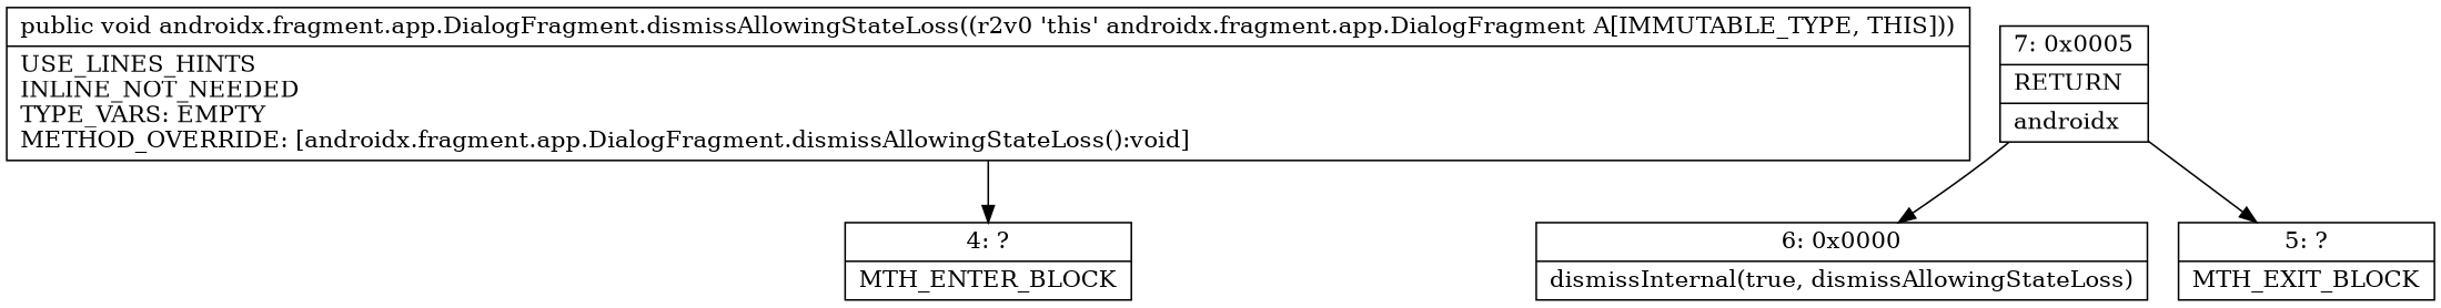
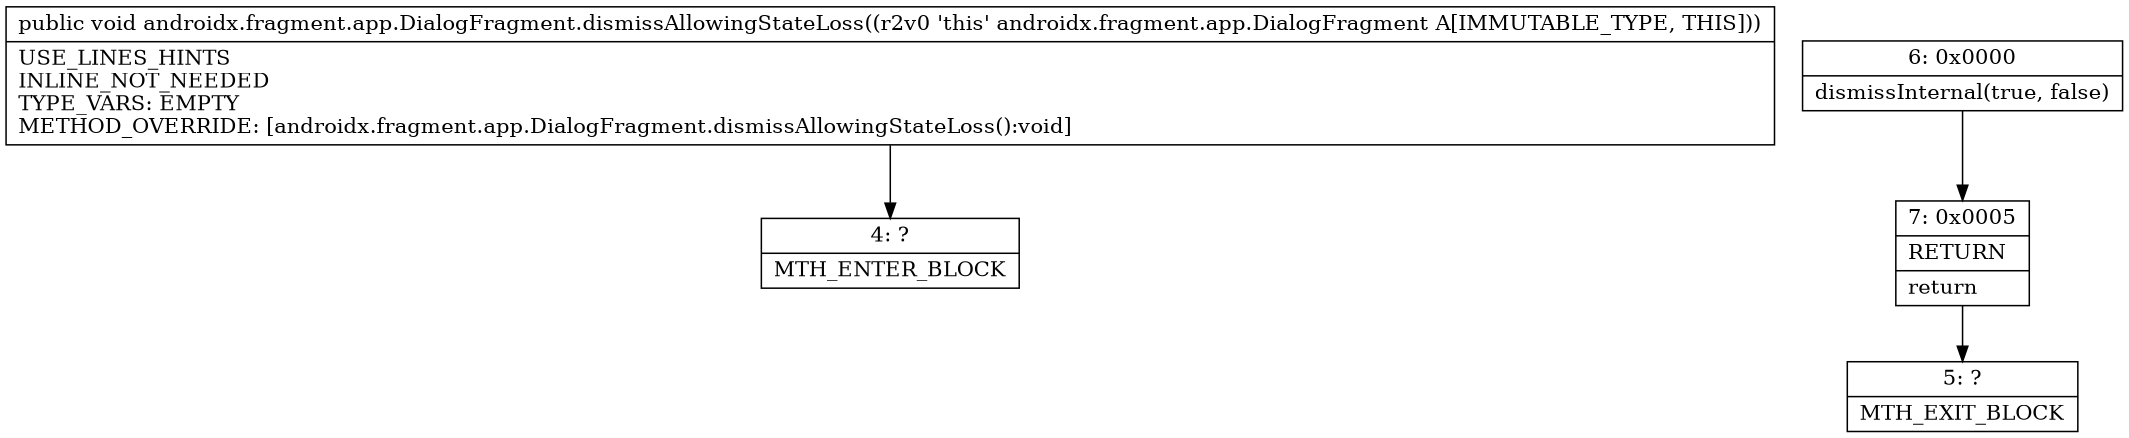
  digraph {
    node [shape=record]
    n1 [label="{4\:\ ?|MTH_ENTER_BLOCK\l}"]
-   n2 [label="{6\:\ 0x0000|dismissInternal(true, dismissAllowingStateLoss)\l}"]
-   n3 [label="{7\:\ 0x0005|RETURN\l|androidx\l}"]
+   n2 [label="{6\:\ 0x0000|dismissInternal(true, false)\l}"]
+   n3 [label="{7\:\ 0x0005|RETURN\l|return\l}"]
    n4 [label="{5\:\ ?|MTH_EXIT_BLOCK\l}"]
    n5 [label="{public void androidx.fragment.app.DialogFragment.dismissAllowingStateLoss((r2v0 'this' androidx.fragment.app.DialogFragment A[IMMUTABLE_TYPE, THIS]))  | USE_LINES_HINTS\lINLINE_NOT_NEEDED\lTYPE_VARS: EMPTY\lMETHOD_OVERRIDE: [androidx.fragment.app.DialogFragment.dismissAllowingStateLoss():void]\l}"]
-   n3 -> n2
+   n2 -> n3
    n3 -> n4
    n5 -> n1
  }
